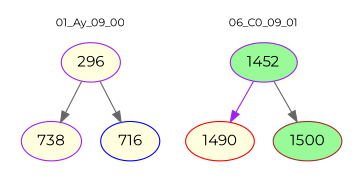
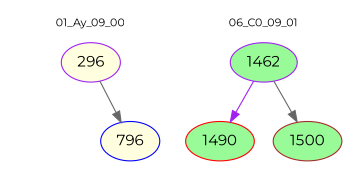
  digraph {
    fontname=Montserrat
    node [color=purple fillcolor=lightyellow fontname=Montserrat style=filled]
    edge [color=gray40 fontname=Montserrat]
    n1 [label=296]
-   n2 [label=738]
-   n3 [color=blue label=716]
-   n4 [fillcolor=palegreen label=1452]
-   n5 [color=red label=1490]
+   n3 [color=blue label=796]
+   n4 [fillcolor=palegreen label=1462]
+   n5 [color=red fillcolor=palegreen label=1490]
    n6 [color=brown fillcolor=palegreen label=1500]
    subgraph cluster_1 {
      color=white
      fontsize=10
      label="01_Ay_09_00"
      n1
-     n2
      n3
    }
    subgraph cluster_2 {
      color=white
      fontsize=10
      label="06_C0_09_01"
      n4
      n5
      n6
    }
-   n1 -> n2
    n1 -> n3
    n4 -> n5 [color=purple]
    n4 -> n6
  }
